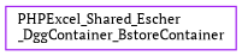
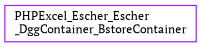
  digraph {
    rankdir=LR
    fontname="PT Serif"
-   n1 [color=purple fillcolor=white fontname="PT Serif" fontsize=10 height=0.2 label="PHPExcel_Shared_Escher\l_DggContainer_BstoreContainer" shape=record style=filled width=0.4]
+   n1 [color=purple fillcolor=white fontname="PT Serif" fontsize=10 height=0.2 label="PHPExcel_Escher_Escher\l_DggContainer_BstoreContainer" shape=record style=filled width=0.4]
  }
